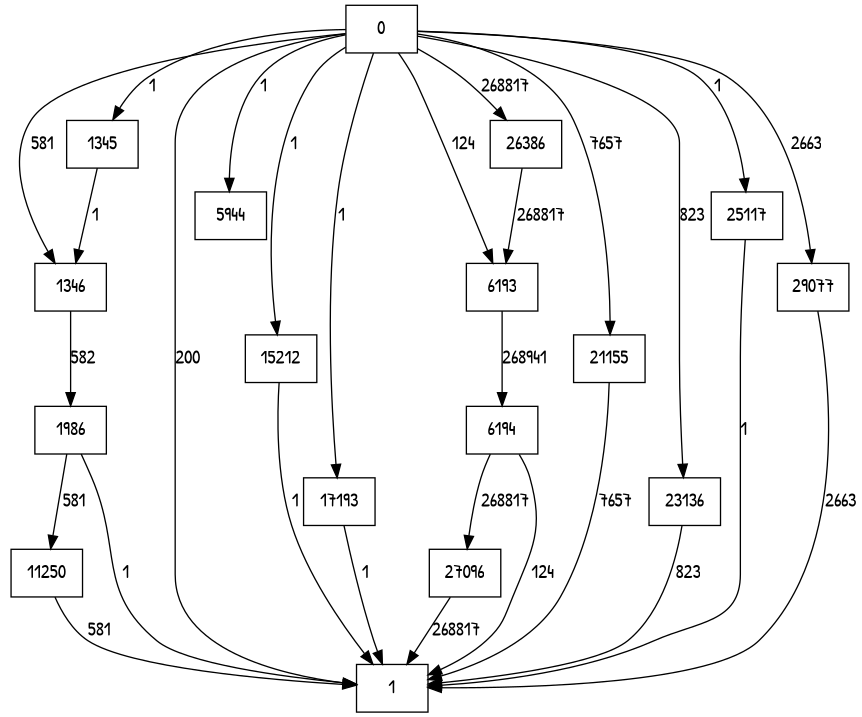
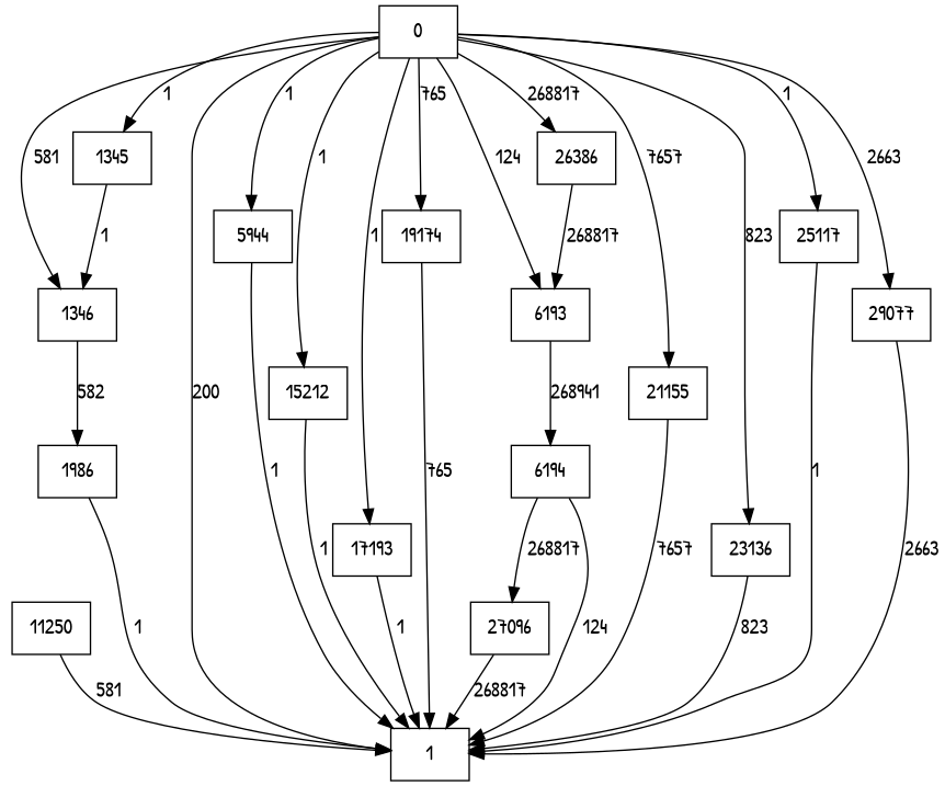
  digraph {
    fontname="Patrick Hand"
    rankdir=TB
    node [fontname="Patrick Hand" shape=rectangle]
    edge [fontname="Patrick Hand"]
    1345
    1346
    n3 [label=1986]
    1
    11250
    5944
    6193
    6194
    27096
    15212
    17193
+   19174
    21155
    23136
    25117
    26386
    29077
    0
    1345 -> 1346 [label=1]
    1346 -> n3 [label=582]
    n3 -> 1 [label=1]
-   n3 -> 11250 [label=581]
    11250 -> 1 [label=581]
+   5944 -> 1 [label=1]
    6193 -> 6194 [label=268941]
    6194 -> 1 [label=124]
    6194 -> 27096 [label=268817]
    27096 -> 1 [label=268817]
    15212 -> 1 [label=1]
    17193 -> 1 [label=1]
+   19174 -> 1 [label=765]
    21155 -> 1 [label=7657]
    23136 -> 1 [label=823]
    25117 -> 1 [label=1]
    26386 -> 6193 [label=268817]
    29077 -> 1 [label=2663]
    0 -> 1345 [label=1]
    0 -> 1346 [label=581]
    0 -> 1 [label=200]
    0 -> 5944 [label=1]
    0 -> 6193 [label=124]
    0 -> 15212 [label=1]
    0 -> 17193 [label=1]
+   0 -> 19174 [label=765]
    0 -> 21155 [label=7657]
    0 -> 23136 [label=823]
    0 -> 25117 [label=1]
    0 -> 26386 [label=268817]
    0 -> 29077 [label=2663]
  }
